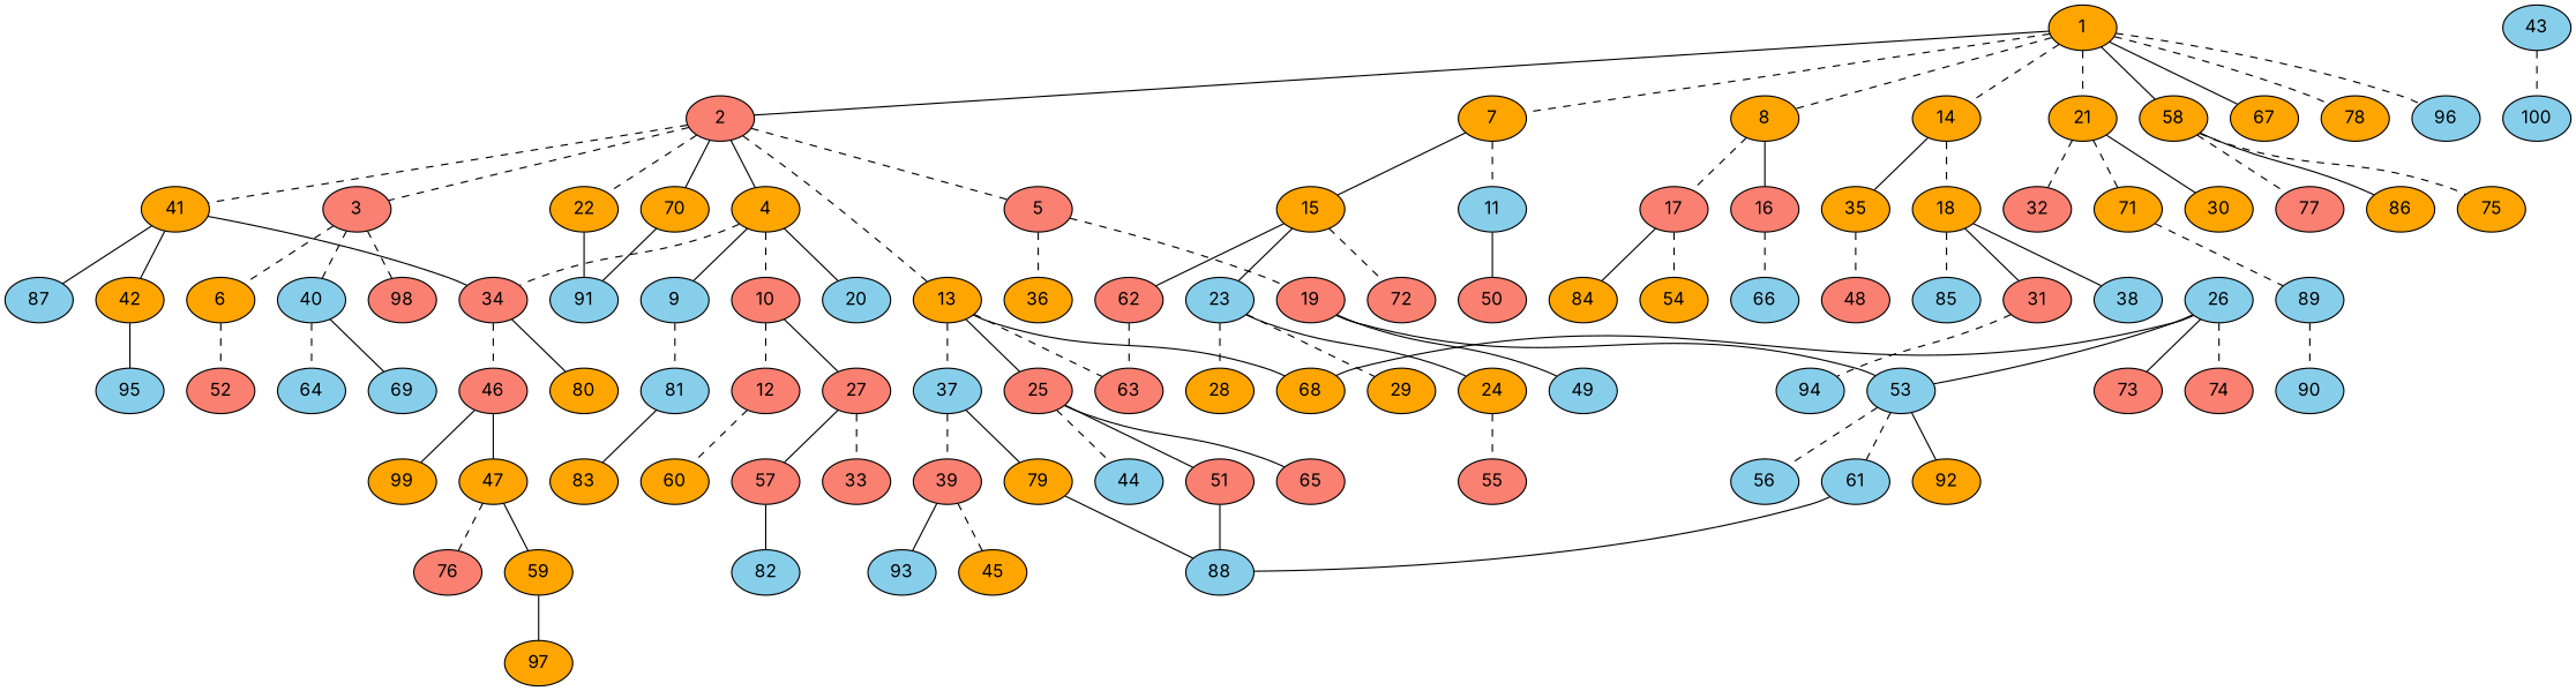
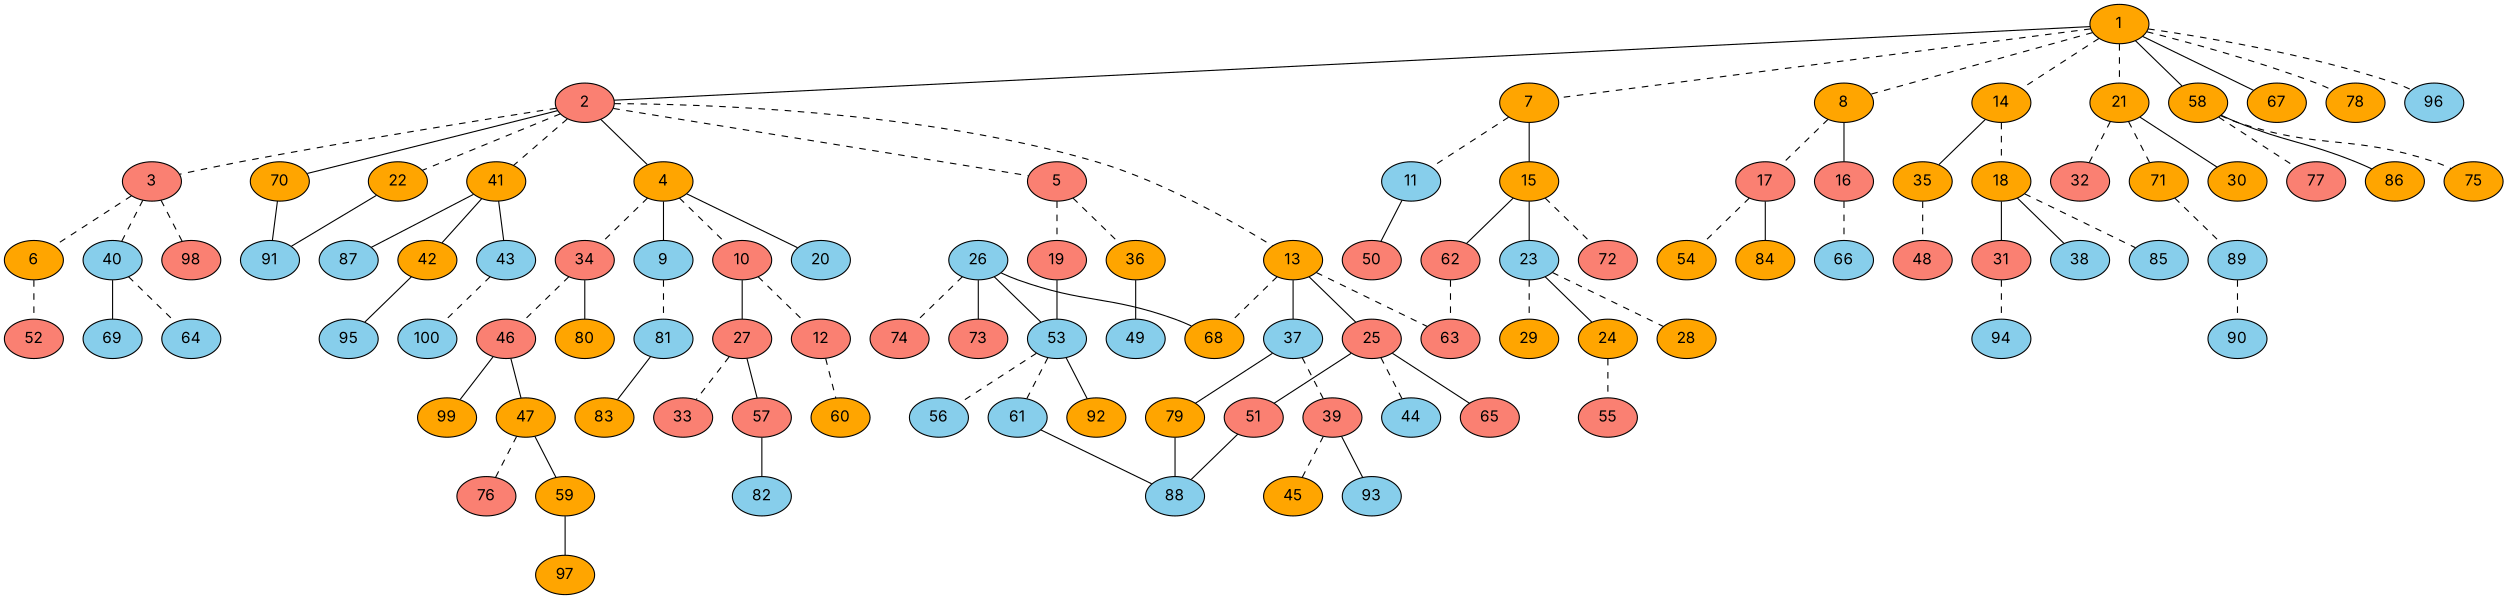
  graph {
    fontname=Inter
    node [fillcolor=orange fontname=Inter style=filled]
    edge [fontname=Inter style=dashed]
    2 [fillcolor=salmon]
    1
    7
    8
    14
    21
    58
    67
    78
    96 [fillcolor=skyblue]
    3 [fillcolor=salmon]
    4
    5 [fillcolor=salmon]
    13
    22
    41
    70
    11 [fillcolor=skyblue]
    15
    16 [fillcolor=salmon]
    17 [fillcolor=salmon]
    18
    35
    30
    32 [fillcolor=salmon]
    71
    75
    77 [fillcolor=salmon]
    86
    6
    40 [fillcolor=skyblue]
    98 [fillcolor=salmon]
    9 [fillcolor=skyblue]
    10 [fillcolor=salmon]
    20 [fillcolor=skyblue]
    34 [fillcolor=salmon]
    19 [fillcolor=salmon]
    36
    25 [fillcolor=salmon]
    37 [fillcolor=skyblue]
    63 [fillcolor=salmon]
    68
    91 [fillcolor=skyblue]
    42
    43 [fillcolor=skyblue]
    87 [fillcolor=skyblue]
    50 [fillcolor=salmon]
    23 [fillcolor=skyblue]
    62 [fillcolor=salmon]
    72 [fillcolor=salmon]
    66 [fillcolor=skyblue]
    54
    84
    31 [fillcolor=salmon]
    38 [fillcolor=skyblue]
    85 [fillcolor=skyblue]
    48 [fillcolor=salmon]
    89 [fillcolor=skyblue]
    52 [fillcolor=salmon]
    64 [fillcolor=skyblue]
    69 [fillcolor=skyblue]
    81 [fillcolor=skyblue]
    12 [fillcolor=salmon]
    27 [fillcolor=salmon]
    46 [fillcolor=salmon]
    80
    49 [fillcolor=skyblue]
    53 [fillcolor=skyblue]
    44 [fillcolor=skyblue]
    51 [fillcolor=salmon]
    65 [fillcolor=salmon]
    39 [fillcolor=salmon]
    79
    95 [fillcolor=skyblue]
    100 [fillcolor=skyblue]
    83
    60
    33 [fillcolor=salmon]
    57 [fillcolor=salmon]
    47
    99
    26 [fillcolor=skyblue]
    73 [fillcolor=salmon]
    74 [fillcolor=salmon]
    24
    28
    29
    82 [fillcolor=skyblue]
    88 [fillcolor=skyblue]
    45
    93 [fillcolor=skyblue]
    94 [fillcolor=skyblue]
    55 [fillcolor=salmon]
    56 [fillcolor=skyblue]
    61 [fillcolor=skyblue]
    92
    90 [fillcolor=skyblue]
    59
    76 [fillcolor=salmon]
    97
    2 -- 3
    2 -- 4 [style=solid]
    2 -- 5
    2 -- 13
    2 -- 22
    2 -- 41
    2 -- 70 [style=solid]
    1 -- 2 [style=solid]
    1 -- 7
    1 -- 8
    1 -- 14
    1 -- 21
    1 -- 58 [style=solid]
    1 -- 67 [style=solid]
    1 -- 78
    1 -- 96
    7 -- 11
    7 -- 15 [style=solid]
    8 -- 16 [style=solid]
    8 -- 17
    14 -- 18
    14 -- 35 [style=solid]
    21 -- 30 [style=solid]
    21 -- 32
    21 -- 71
    58 -- 75
    58 -- 77
    58 -- 86 [style=solid]
    3 -- 6
    3 -- 40
    3 -- 98
    4 -- 9 [style=solid]
    4 -- 10
    4 -- 20 [style=solid]
    4 -- 34
    5 -- 19
    5 -- 36
    13 -- 25 [style=solid]
-   13 -- 37
+   13 -- 37 [style=solid]
    13 -- 63
-   13 -- 68 [style=solid]
+   13 -- 68
    22 -- 91 [style=solid]
    41 -- 42 [style=solid]
-   41 -- 34 [style=solid]
+   41 -- 43 [style=solid]
    41 -- 87 [style=solid]
    70 -- 91 [style=solid]
    11 -- 50 [style=solid]
    15 -- 23 [style=solid]
    15 -- 62 [style=solid]
    15 -- 72
    16 -- 66
    17 -- 54
    17 -- 84 [style=solid]
    18 -- 31 [style=solid]
    18 -- 38 [style=solid]
    18 -- 85
    35 -- 48
    71 -- 89
    6 -- 52
    40 -- 64
    40 -- 69 [style=solid]
    9 -- 81
    10 -- 12
    10 -- 27 [style=solid]
    34 -- 46
    34 -- 80 [style=solid]
-   19 -- 49 [style=solid]
+   36 -- 49 [style=solid]
    19 -- 53 [style=solid]
    25 -- 44
    25 -- 51 [style=solid]
    25 -- 65 [style=solid]
    37 -- 39
    37 -- 79 [style=solid]
    42 -- 95 [style=solid]
    43 -- 100
    23 -- 24 [style=solid]
    23 -- 28
    23 -- 29
    62 -- 63
    31 -- 94
    89 -- 90
    81 -- 83 [style=solid]
    12 -- 60
    27 -- 33
    27 -- 57 [style=solid]
    46 -- 47 [style=solid]
    46 -- 99 [style=solid]
    53 -- 56
    53 -- 61
    53 -- 92 [style=solid]
    51 -- 88 [style=solid]
    39 -- 45
    39 -- 93 [style=solid]
    79 -- 88 [style=solid]
    57 -- 82 [style=solid]
    47 -- 59 [style=solid]
    47 -- 76
    26 -- 68 [style=solid]
    26 -- 53 [style=solid]
    26 -- 73 [style=solid]
    26 -- 74
    24 -- 55
    61 -- 88 [style=solid]
    59 -- 97 [style=solid]
  }
